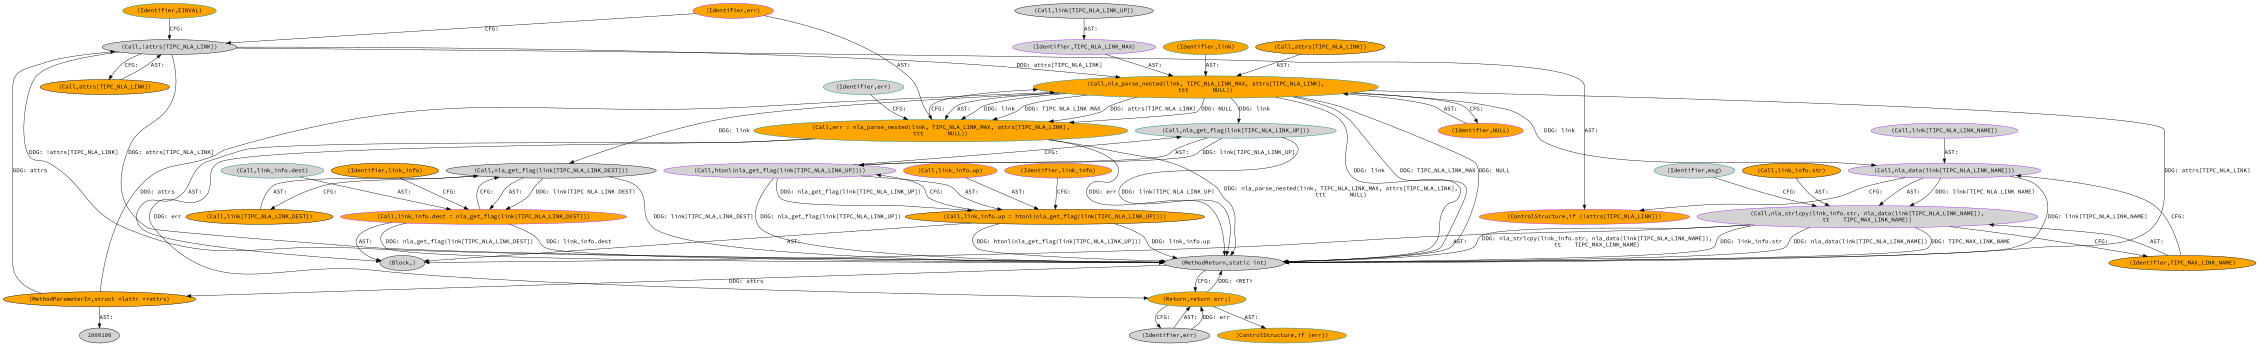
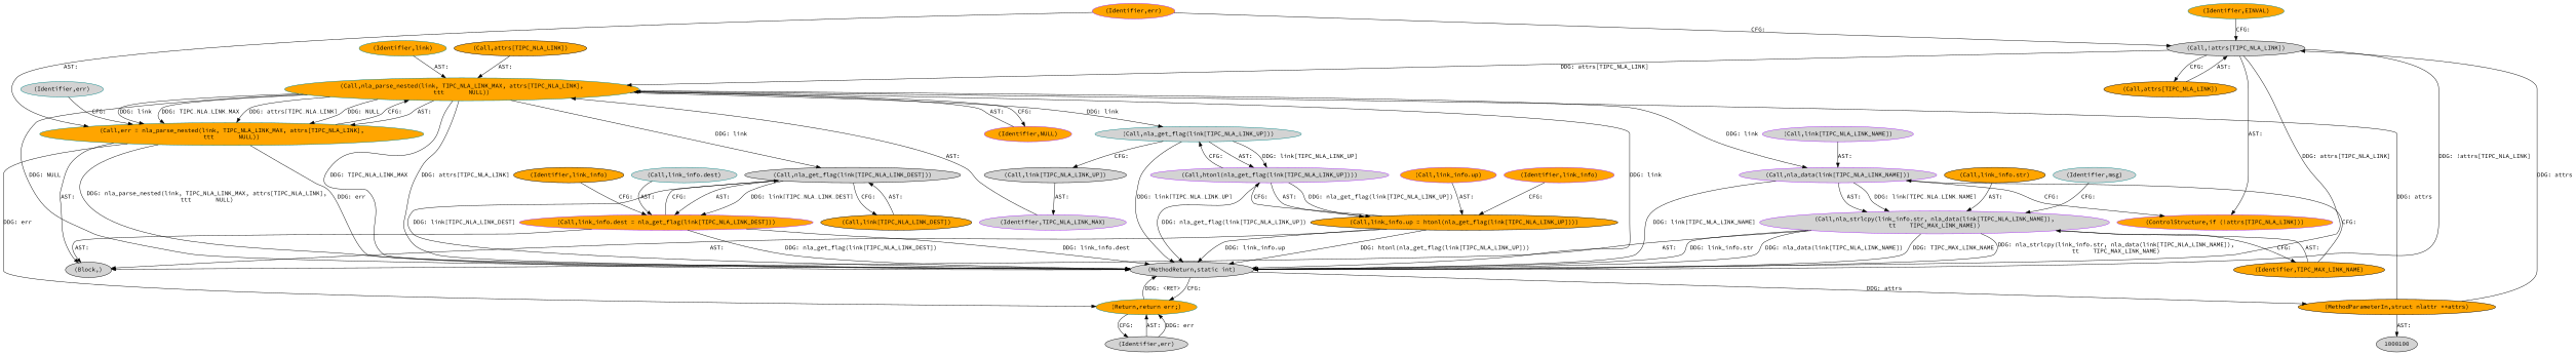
  digraph {
    fontname="Source Code Pro"
    node [color=black fillcolor=orange fontname="Source Code Pro" style=filled]
    edge [fontname="Source Code Pro"]
    n1 [fillcolor=lightgrey label="(Call,!attrs[TIPC_NLA_LINK])"]
    n2 [color=teal label="(Call,nla_parse_nested(link, TIPC_NLA_LINK_MAX, attrs[TIPC_NLA_LINK],\n\t\t\t       NULL))"]
    n3 [fillcolor=lightgrey label="(MethodReturn,static int)"]
    n4 [color=purple label="(ControlStructure,if (!attrs[TIPC_NLA_LINK]))"]
    n5 [label="(Call,attrs[TIPC_NLA_LINK])"]
    n6 [color=teal label="(Call,err = nla_parse_nested(link, TIPC_NLA_LINK_MAX, attrs[TIPC_NLA_LINK],\n\t\t\t       NULL))"]
    n7 [fillcolor=lightgrey label="(Call,nla_get_flag(link[TIPC_NLA_LINK_DEST]))"]
    n8 [color=teal fillcolor=lightgrey label="(Call,nla_get_flag(link[TIPC_NLA_LINK_UP]))"]
    n9 [color=purple fillcolor=lightgrey label="(Call,nla_data(link[TIPC_NLA_LINK_NAME]))"]
    n10 [color=purple label="(Identifier,NULL)"]
    n11 [label="(MethodParameterIn,struct nlattr **attrs)"]
    n12 [color=teal label="(Return,return err;)"]
    1000100 [fillcolor=lightgrey]
    n14 [fillcolor=lightgrey label="(Block,)"]
    n15 [color=purple label="(Call,link_info.dest = nla_get_flag(link[TIPC_NLA_LINK_DEST]))"]
    n16 [label="(Call,link[TIPC_NLA_LINK_DEST])"]
    n17 [color=purple fillcolor=lightgrey label="(Call,htonl(nla_get_flag(link[TIPC_NLA_LINK_UP])))"]
    n18 [fillcolor=lightgrey label="(Call,link[TIPC_NLA_LINK_UP])"]
    n19 [color=purple fillcolor=lightgrey label="(Call,nla_strlcpy(link_info.str, nla_data(link[TIPC_NLA_LINK_NAME]),\n\t\t    TIPC_MAX_LINK_NAME))"]
    n20 [fillcolor=lightgrey label="(Identifier,err)"]
-   n21 [color=teal label="(ControlStructure,if (err))"]
    n22 [label="(Call,link_info.up = htonl(nla_get_flag(link[TIPC_NLA_LINK_UP])))"]
    n23 [color=purple fillcolor=lightgrey label="(Identifier,TIPC_NLA_LINK_MAX)"]
    n24 [label="(Identifier,TIPC_MAX_LINK_NAME)"]
    n25 [color=purple fillcolor=lightgrey label="(Call,link[TIPC_NLA_LINK_NAME])"]
    n26 [color=teal label="(Identifier,link)"]
    n27 [color=teal fillcolor=lightgrey label="(Identifier,err)"]
    n28 [color=teal label="(Identifier,EINVAL)"]
    n29 [label="(Call,attrs[TIPC_NLA_LINK])"]
    n30 [color=purple label="(Call,link_info.up)"]
    n31 [color=purple label="(Identifier,link_info)"]
    n32 [color=purple label="(Identifier,err)"]
    n33 [label="(Call,link_info.str)"]
    n34 [label="(Identifier,link_info)"]
    n35 [color=teal fillcolor=lightgrey label="(Call,link_info.dest)"]
    n36 [color=teal fillcolor=lightgrey label="(Identifier,msg)"]
    n1 -> n2 [label="DDG: attrs[TIPC_NLA_LINK]"]
    n1 -> n3 [label="DDG: !attrs[TIPC_NLA_LINK]"]
    n1 -> n3 [label="DDG: attrs[TIPC_NLA_LINK]"]
    n1 -> n4 [label="AST: "]
    n1 -> n5 [label="CFG: "]
    n2 -> n3 [label="DDG: link"]
    n2 -> n3 [label="DDG: TIPC_NLA_LINK_MAX"]
    n2 -> n3 [label="DDG: NULL"]
    n2 -> n3 [label="DDG: attrs[TIPC_NLA_LINK]"]
    n2 -> n6 [label="AST: "]
    n2 -> n6 [label="DDG: link"]
    n2 -> n6 [label="DDG: TIPC_NLA_LINK_MAX"]
    n2 -> n6 [label="DDG: attrs[TIPC_NLA_LINK]"]
    n2 -> n6 [label="DDG: NULL"]
    n2 -> n7 [label="DDG: link"]
    n2 -> n8 [label="DDG: link"]
    n2 -> n9 [label="DDG: link"]
    n2 -> n10 [label="CFG: "]
    n3 -> n11 [label="DDG: attrs"]
    n3 -> n12 [label="CFG: "]
    n5 -> n1 [label="AST: "]
    n6 -> n2 [label="CFG: "]
    n6 -> n3 [label="DDG: err"]
    n6 -> n3 [label="DDG: nla_parse_nested(link, TIPC_NLA_LINK_MAX, attrs[TIPC_NLA_LINK],\n\t\t\t       NULL)"]
    n6 -> n12 [label="DDG: err"]
    n6 -> n14 [label="AST: "]
    n7 -> n3 [label="DDG: link[TIPC_NLA_LINK_DEST]"]
    n7 -> n15 [label="AST: "]
    n7 -> n15 [label="DDG: link[TIPC_NLA_LINK_DEST]"]
    n7 -> n16 [label="CFG: "]
    n8 -> n3 [label="DDG: link[TIPC_NLA_LINK_UP]"]
    n8 -> n17 [label="AST: "]
    n8 -> n17 [label="DDG: link[TIPC_NLA_LINK_UP]"]
+   n8 -> n18 [label="CFG: "]
    n9 -> n3 [label="DDG: link[TIPC_NLA_LINK_NAME]"]
    n9 -> n4 [label="CFG: "]
    n9 -> n19 [label="AST: "]
    n9 -> n19 [label="DDG: link[TIPC_NLA_LINK_NAME]"]
    n10 -> n2 [label="AST: "]
    n11 -> n1 [label="DDG: attrs"]
    n11 -> n2 [label="DDG: attrs"]
    n11 -> 1000100 [label="AST: "]
    n12 -> n3 [label="DDG: <RET>"]
    n12 -> n20 [label="CFG: "]
-   n12 -> n21 [label="AST: "]
    n15 -> n3 [label="DDG: nla_get_flag(link[TIPC_NLA_LINK_DEST])"]
    n15 -> n3 [label="DDG: link_info.dest"]
    n15 -> n7 [label="CFG: "]
    n15 -> n14 [label="AST: "]
    n16 -> n7 [label="AST: "]
    n17 -> n3 [label="DDG: nla_get_flag(link[TIPC_NLA_LINK_UP])"]
    n17 -> n8 [label="CFG: "]
    n17 -> n22 [label="AST: "]
    n17 -> n22 [label="DDG: nla_get_flag(link[TIPC_NLA_LINK_UP])"]
    n18 -> n23 [label="AST: "]
    n19 -> n3 [label="DDG: nla_data(link[TIPC_NLA_LINK_NAME])"]
    n19 -> n3 [label="DDG: TIPC_MAX_LINK_NAME"]
    n19 -> n3 [label="DDG: nla_strlcpy(link_info.str, nla_data(link[TIPC_NLA_LINK_NAME]),\n\t\t    TIPC_MAX_LINK_NAME)"]
    n19 -> n3 [label="DDG: link_info.str"]
    n19 -> n14 [label="AST: "]
    n19 -> n24 [label="CFG: "]
    n20 -> n12 [label="AST: "]
    n20 -> n12 [label="DDG: err"]
    n22 -> n3 [label="DDG: htonl(nla_get_flag(link[TIPC_NLA_LINK_UP]))"]
    n22 -> n3 [label="DDG: link_info.up"]
    n22 -> n14 [label="AST: "]
    n22 -> n17 [label="CFG: "]
    n23 -> n2 [label="AST: "]
    n24 -> n9 [label="CFG: "]
    n24 -> n19 [label="AST: "]
    n25 -> n9 [label="AST: "]
    n26 -> n2 [label="AST: "]
    n27 -> n6 [label="CFG: "]
    n28 -> n1 [label="CFG: "]
    n29 -> n2 [label="AST: "]
    n30 -> n22 [label="AST: "]
    n31 -> n22 [label="CFG: "]
    n32 -> n1 [label="CFG: "]
    n32 -> n6 [label="AST: "]
    n33 -> n19 [label="AST: "]
    n34 -> n15 [label="CFG: "]
    n35 -> n15 [label="AST: "]
    n36 -> n19 [label="CFG: "]
  }
